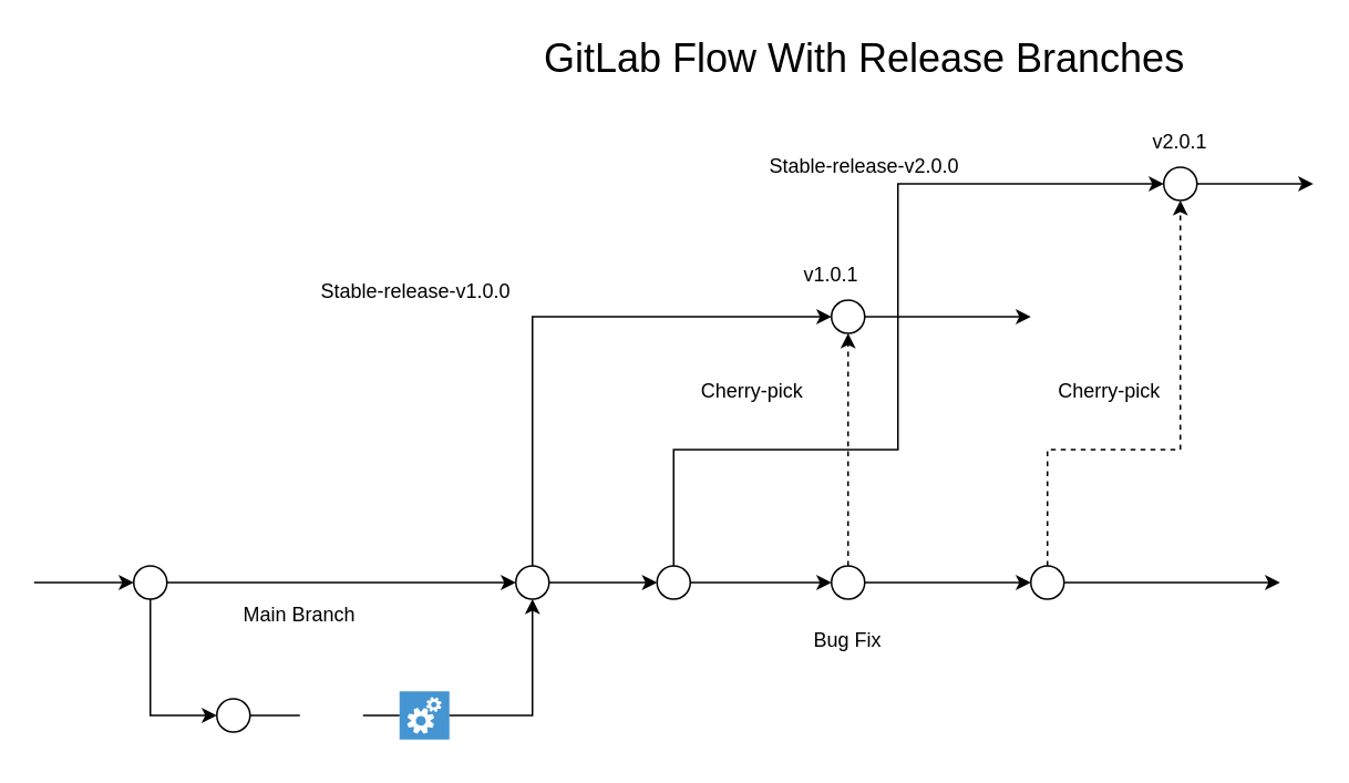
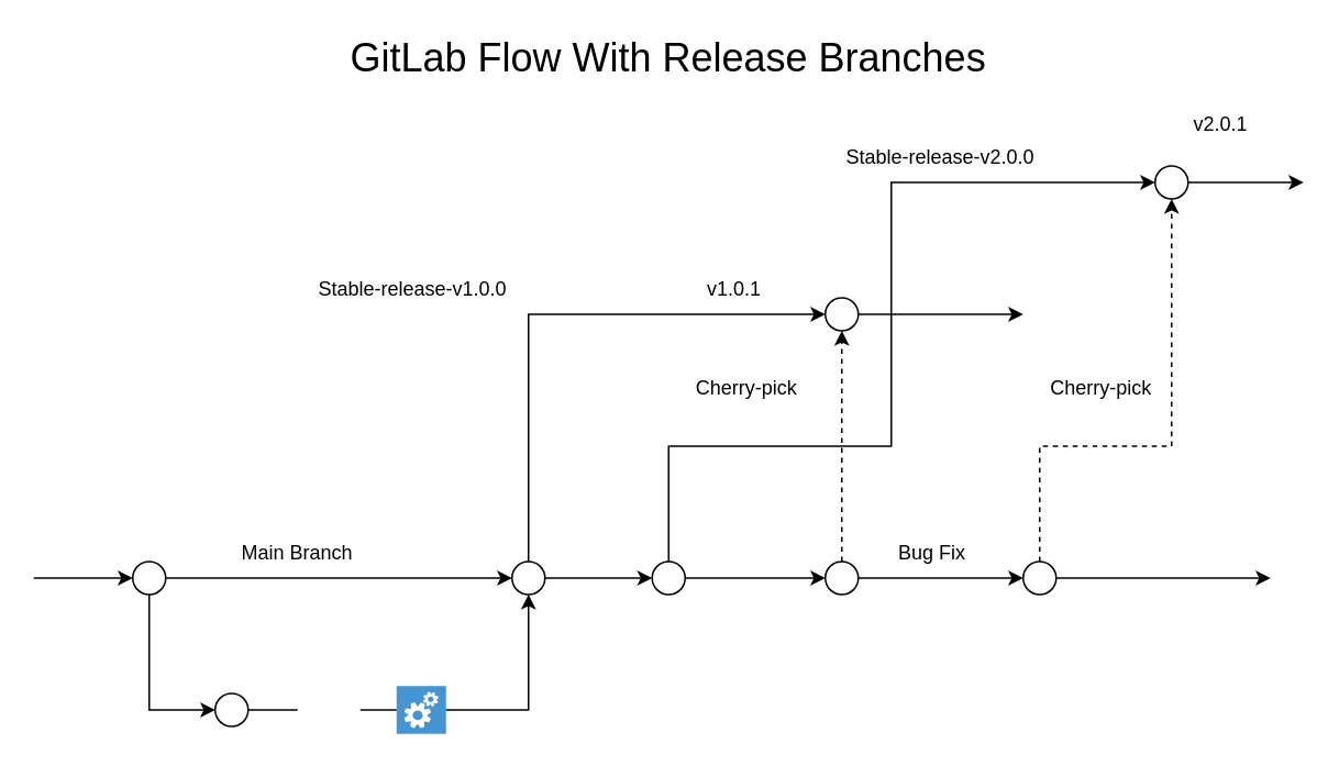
  <mxCell id="0" />
  <mxCell id="1" parent="0" />
  <mxCell id="2" value="" style="endArrow=classic;html=1;rounded=0;" edge="1" parent="1" target="3"><mxGeometry width="50" height="50" relative="1" as="geometry"><mxPoint x="20" y="350" as="sourcePoint" /><mxPoint x="80" y="350" as="targetPoint" /></mxGeometry></mxCell>
  <mxCell id="3" value="" style="ellipse;whiteSpace=wrap;html=1;aspect=fixed;" vertex="1" parent="1"><mxGeometry x="80" y="340" width="20" height="20" as="geometry" /></mxCell>
  <mxCell id="4" value="" style="endArrow=classic;html=1;rounded=0;exitX=1;exitY=0.5;exitDx=0;exitDy=0;" edge="1" parent="1" source="3" target="5"><mxGeometry width="50" height="50" relative="1" as="geometry"><mxPoint x="150" y="360" as="sourcePoint" /><mxPoint x="260" y="350" as="targetPoint" /></mxGeometry></mxCell>
  <mxCell id="5" value="" style="ellipse;whiteSpace=wrap;html=1;aspect=fixed;" vertex="1" parent="1"><mxGeometry x="310" y="340" width="20" height="20" as="geometry" /></mxCell>
  <mxCell id="6" value="" style="endArrow=classic;html=1;rounded=0;exitX=1;exitY=0.5;exitDx=0;exitDy=0;" edge="1" parent="1" source="5" target="7"><mxGeometry width="50" height="50" relative="1" as="geometry"><mxPoint x="330" y="350" as="sourcePoint" /><mxPoint x="360" y="350" as="targetPoint" /></mxGeometry></mxCell>
  <mxCell id="7" value="" style="ellipse;whiteSpace=wrap;html=1;aspect=fixed;" vertex="1" parent="1"><mxGeometry x="395" y="340" width="20" height="20" as="geometry" /></mxCell>
  <mxCell id="8" value="" style="endArrow=classic;html=1;rounded=0;exitX=1;exitY=0.5;exitDx=0;exitDy=0;" edge="1" parent="1" source="7" target="9"><mxGeometry width="50" height="50" relative="1" as="geometry"><mxPoint x="420" y="340" as="sourcePoint" /><mxPoint x="480" y="350" as="targetPoint" /></mxGeometry></mxCell>
  <mxCell id="9" value="" style="ellipse;whiteSpace=wrap;html=1;aspect=fixed;" vertex="1" parent="1"><mxGeometry x="500" y="340" width="20" height="20" as="geometry" /></mxCell>
  <mxCell id="10" value="" style="endArrow=classic;html=1;rounded=0;exitX=1;exitY=0.5;exitDx=0;exitDy=0;" edge="1" parent="1" source="9" target="11"><mxGeometry width="50" height="50" relative="1" as="geometry"><mxPoint x="540" y="350" as="sourcePoint" /><mxPoint x="600" y="350" as="targetPoint" /></mxGeometry></mxCell>
  <mxCell id="11" value="" style="ellipse;whiteSpace=wrap;html=1;aspect=fixed;" vertex="1" parent="1"><mxGeometry x="620" y="340" width="20" height="20" as="geometry" /></mxCell>
  <mxCell id="12" value="" style="endArrow=classic;html=1;rounded=0;exitX=1;exitY=0.5;exitDx=0;exitDy=0;" edge="1" parent="1" source="11"><mxGeometry width="50" height="50" relative="1" as="geometry"><mxPoint x="660" y="350" as="sourcePoint" /><mxPoint x="770" y="350" as="targetPoint" /></mxGeometry></mxCell>
  <mxCell id="13" value="" style="endArrow=classic;html=1;rounded=0;exitX=0.5;exitY=1;exitDx=0;exitDy=0;" edge="1" parent="1" source="3" target="14"><mxGeometry width="50" height="50" relative="1" as="geometry"><mxPoint x="110" y="430" as="sourcePoint" /><mxPoint x="130" y="420" as="targetPoint" /><Array as="points"><mxPoint x="90" y="430" /></Array></mxGeometry></mxCell>
  <mxCell id="14" value="" style="ellipse;whiteSpace=wrap;html=1;aspect=fixed;" vertex="1" parent="1"><mxGeometry x="130" y="420" width="20" height="20" as="geometry" /></mxCell>
  <mxCell id="15" value="" style="shape=image;html=1;verticalAlign=top;verticalLabelPosition=bottom;labelBackgroundColor=#ffffff;imageAspect=0;aspect=fixed;image=https://cdn4.iconfinder.com/data/icons/socialcones/508/Gitlab-128.png" vertex="1" parent="1"><mxGeometry x="180" y="411" width="38" height="38" as="geometry" /></mxCell>
  <mxCell id="16" value="" style="endArrow=none;html=1;rounded=0;exitX=1;exitY=0.5;exitDx=0;exitDy=0;entryX=0;entryY=0.5;entryDx=0;entryDy=0;" edge="1" parent="1" source="14" target="15"><mxGeometry width="50" height="50" relative="1" as="geometry"><mxPoint x="168" y="411" as="sourcePoint" /><mxPoint x="218" y="361" as="targetPoint" /></mxGeometry></mxCell>
  <mxCell id="17" value="" style="shadow=0;dashed=0;html=1;strokeColor=none;fillColor=#4495D1;labelPosition=center;verticalLabelPosition=bottom;verticalAlign=top;align=center;outlineConnect=0;shape=mxgraph.veeam.automated_testing;" vertex="1" parent="1"><mxGeometry x="240" y="415.5" width="30" height="29" as="geometry" /></mxCell>
  <mxCell id="18" value="" style="endArrow=none;html=1;rounded=0;" edge="1" parent="1" target="17"><mxGeometry width="50" height="50" relative="1" as="geometry"><mxPoint x="218" y="430" as="sourcePoint" /><mxPoint x="268" y="380" as="targetPoint" /></mxGeometry></mxCell>
  <mxCell id="19" value="" style="endArrow=classic;html=1;rounded=0;entryX=0.5;entryY=1;entryDx=0;entryDy=0;" edge="1" parent="1" source="17" target="5"><mxGeometry width="50" height="50" relative="1" as="geometry"><mxPoint x="280" y="430" as="sourcePoint" /><mxPoint x="340" y="380" as="targetPoint" /><Array as="points"><mxPoint x="320" y="430" /></Array></mxGeometry></mxCell>
  <mxCell id="20" value="" style="endArrow=classic;html=1;rounded=0;exitX=0.5;exitY=0;exitDx=0;exitDy=0;" edge="1" parent="1" source="5" target="21"><mxGeometry width="50" height="50" relative="1" as="geometry"><mxPoint x="380" y="270" as="sourcePoint" /><mxPoint x="500" y="190" as="targetPoint" /><Array as="points"><mxPoint x="320" y="190" /></Array></mxGeometry></mxCell>
  <mxCell id="21" value="" style="ellipse;whiteSpace=wrap;html=1;aspect=fixed;" vertex="1" parent="1"><mxGeometry x="500" y="180" width="20" height="20" as="geometry" /></mxCell>
  <mxCell id="22" value="" style="endArrow=classic;html=1;rounded=0;exitX=0.5;exitY=0;exitDx=0;exitDy=0;entryX=0.5;entryY=1;entryDx=0;entryDy=0;dashed=1;" edge="1" parent="1" source="9" target="21"><mxGeometry width="50" height="50" relative="1" as="geometry"><mxPoint x="510" y="330" as="sourcePoint" /><mxPoint x="560" y="280" as="targetPoint" /></mxGeometry></mxCell>
  <mxCell id="23" value="" style="endArrow=classic;html=1;rounded=0;exitX=1;exitY=0.5;exitDx=0;exitDy=0;" edge="1" parent="1" source="21"><mxGeometry width="50" height="50" relative="1" as="geometry"><mxPoint x="550" y="190" as="sourcePoint" /><mxPoint x="620" y="190" as="targetPoint" /></mxGeometry></mxCell>
  <mxCell id="24" value="" style="endArrow=classic;html=1;rounded=0;exitX=0.5;exitY=0;exitDx=0;exitDy=0;" edge="1" parent="1" source="7" target="25"><mxGeometry width="50" height="50" relative="1" as="geometry"><mxPoint x="395" y="340" as="sourcePoint" /><mxPoint x="700" y="110" as="targetPoint" /><Array as="points"><mxPoint x="405" y="270" /><mxPoint x="540" y="270" /><mxPoint x="540" y="110" /></Array></mxGeometry></mxCell>
  <mxCell id="25" value="" style="ellipse;whiteSpace=wrap;html=1;aspect=fixed;" vertex="1" parent="1"><mxGeometry x="700" y="100" width="20" height="20" as="geometry" /></mxCell>
  <mxCell id="26" value="" style="endArrow=classic;html=1;rounded=0;exitX=1;exitY=0.5;exitDx=0;exitDy=0;" edge="1" parent="1" source="25"><mxGeometry width="50" height="50" relative="1" as="geometry"><mxPoint x="740" y="110" as="sourcePoint" /><mxPoint x="790" y="110" as="targetPoint" /></mxGeometry></mxCell>
  <mxCell id="27" value="" style="endArrow=classic;html=1;rounded=0;exitX=0.5;exitY=0;exitDx=0;exitDy=0;entryX=0.5;entryY=1;entryDx=0;entryDy=0;dashed=1;" edge="1" parent="1" source="11" target="25"><mxGeometry width="50" height="50" relative="1" as="geometry"><mxPoint x="630" y="330" as="sourcePoint" /><mxPoint x="680" y="280" as="targetPoint" /><Array as="points"><mxPoint x="630" y="270" /><mxPoint x="710" y="270" /></Array></mxGeometry></mxCell>
- <mxCell id="28" value="Main Branch" style="text;html=1;align=center;verticalAlign=middle;whiteSpace=wrap;rounded=0;" vertex="1" parent="1"><mxGeometry x="120" y="355" width="120" height="30" as="geometry" /></mxCell>
+ <mxCell id="28" value="Main Branch" style="text;html=1;align=center;verticalAlign=middle;whiteSpace=wrap;rounded=0;" vertex="1" parent="1"><mxGeometry x="120" y="320" width="120" height="30" as="geometry" /></mxCell>
  <mxCell id="29" value="Stable-release-v1.0.0" style="text;html=1;align=center;verticalAlign=middle;whiteSpace=wrap;rounded=0;" vertex="1" parent="1"><mxGeometry x="160" y="160" width="180" height="30" as="geometry" /></mxCell>
- <mxCell id="30" value="v1.0.1" style="text;html=1;align=center;verticalAlign=middle;whiteSpace=wrap;rounded=0;" vertex="1" parent="1"><mxGeometry x="470" y="150" width="60" height="30" as="geometry" /></mxCell>
+ <mxCell id="30" value="v1.0.1" style="text;html=1;align=center;verticalAlign=middle;whiteSpace=wrap;rounded=0;" vertex="1" parent="1"><mxGeometry x="415" y="160" width="60" height="30" as="geometry" /></mxCell>
  <mxCell id="31" value="Cherry-pick" style="text;html=1;align=center;verticalAlign=middle;whiteSpace=wrap;rounded=0;" vertex="1" parent="1"><mxGeometry x="405" y="220" width="95" height="30" as="geometry" /></mxCell>
  <mxCell id="32" value="Cherry-pick" style="text;html=1;align=center;verticalAlign=middle;whiteSpace=wrap;rounded=0;" vertex="1" parent="1"><mxGeometry x="620" y="220" width="95" height="30" as="geometry" /></mxCell>
- <mxCell id="33" value="Stable-release-v2.0.0" style="text;html=1;align=center;verticalAlign=middle;whiteSpace=wrap;rounded=0;" vertex="1" parent="1"><mxGeometry x="430" y="85" width="180" height="30" as="geometry" /></mxCell>
- <mxCell id="34" value="v2.0.1" style="text;html=1;align=center;verticalAlign=middle;whiteSpace=wrap;rounded=0;" vertex="1" parent="1"><mxGeometry x="680" y="70" width="60" height="30" as="geometry" /></mxCell>
- <mxCell id="35" value="Bug Fix" style="text;html=1;align=center;verticalAlign=middle;whiteSpace=wrap;rounded=0;" vertex="1" parent="1"><mxGeometry x="480" y="370" width="60" height="30" as="geometry" /></mxCell>
- <mxCell id="36" value="GitLab Flow With Release Branches" style="text;html=1;align=center;verticalAlign=middle;whiteSpace=wrap;rounded=0;fontSize=24;" vertex="1" parent="1"><mxGeometry x="295" y="20" width="450" height="30" as="geometry" /></mxCell>
+ <mxCell id="33" value="Stable-release-v2.0.0" style="text;html=1;align=center;verticalAlign=middle;whiteSpace=wrap;rounded=0;" vertex="1" parent="1"><mxGeometry x="480" y="80" width="180" height="30" as="geometry" /></mxCell>
+ <mxCell id="34" value="v2.0.1" style="text;html=1;align=center;verticalAlign=middle;whiteSpace=wrap;rounded=0;" vertex="1" parent="1"><mxGeometry x="710" y="60" width="60" height="30" as="geometry" /></mxCell>
+ <mxCell id="35" value="Bug Fix" style="text;html=1;align=center;verticalAlign=middle;whiteSpace=wrap;rounded=0;" vertex="1" parent="1"><mxGeometry x="535" y="320" width="60" height="30" as="geometry" /></mxCell>
+ <mxCell id="36" value="GitLab Flow With Release Branches" style="text;html=1;align=center;verticalAlign=middle;whiteSpace=wrap;rounded=0;fontSize=24;" vertex="1" parent="1"><mxGeometry x="180" y="20" width="450" height="30" as="geometry" /></mxCell>
